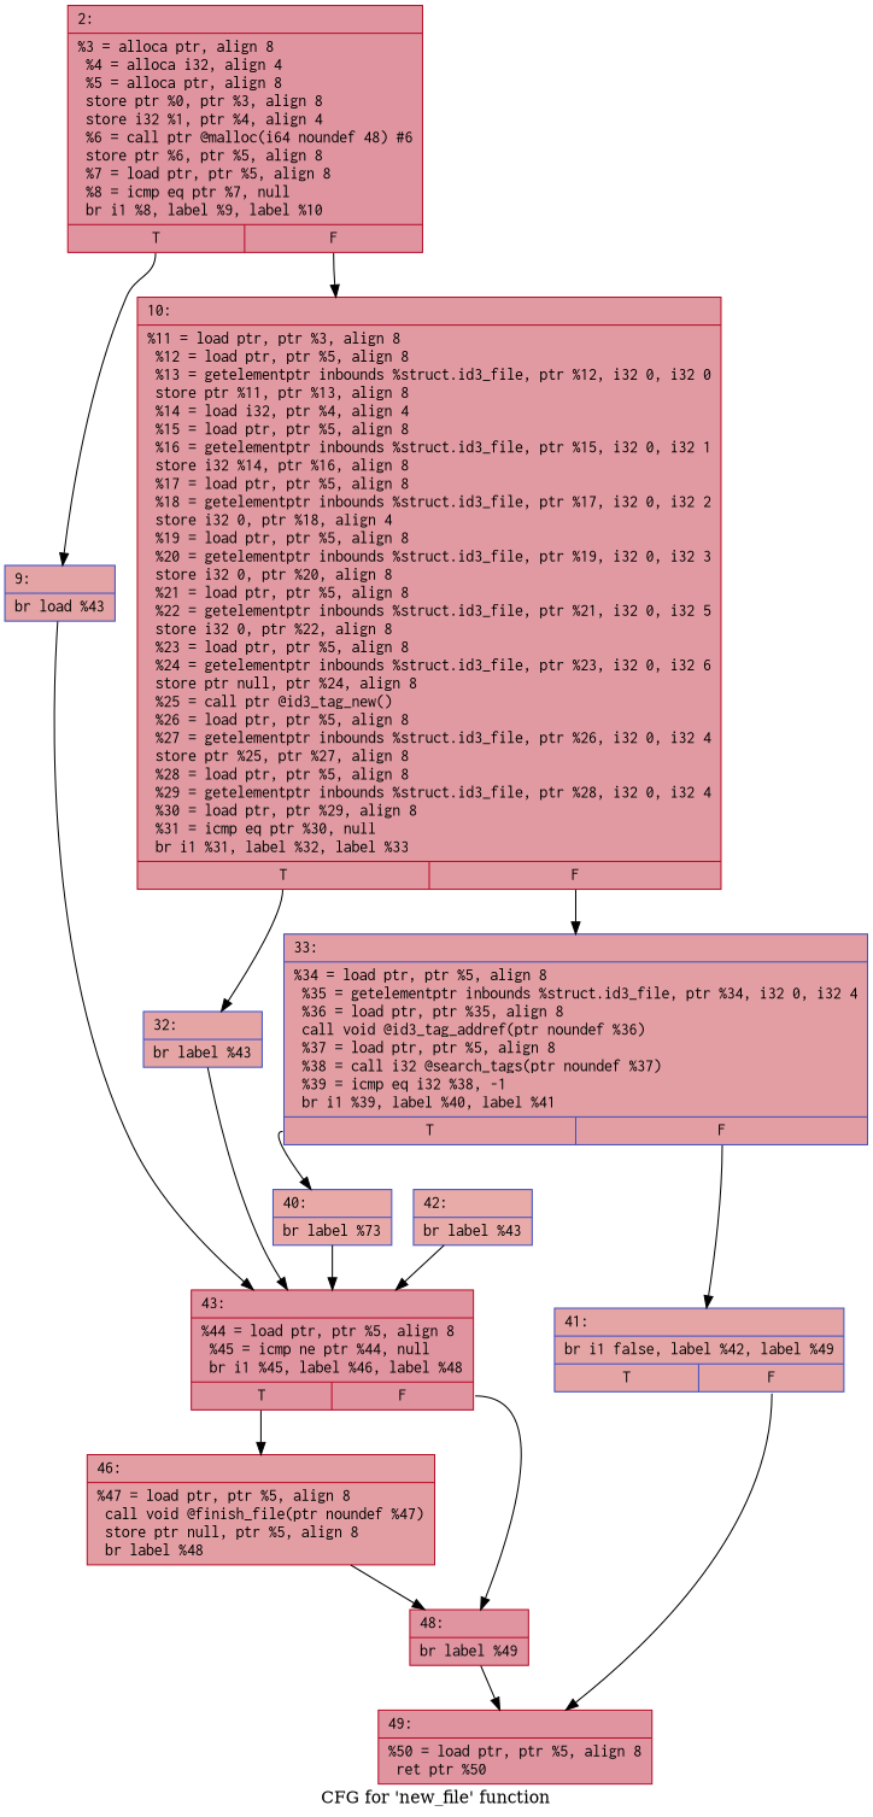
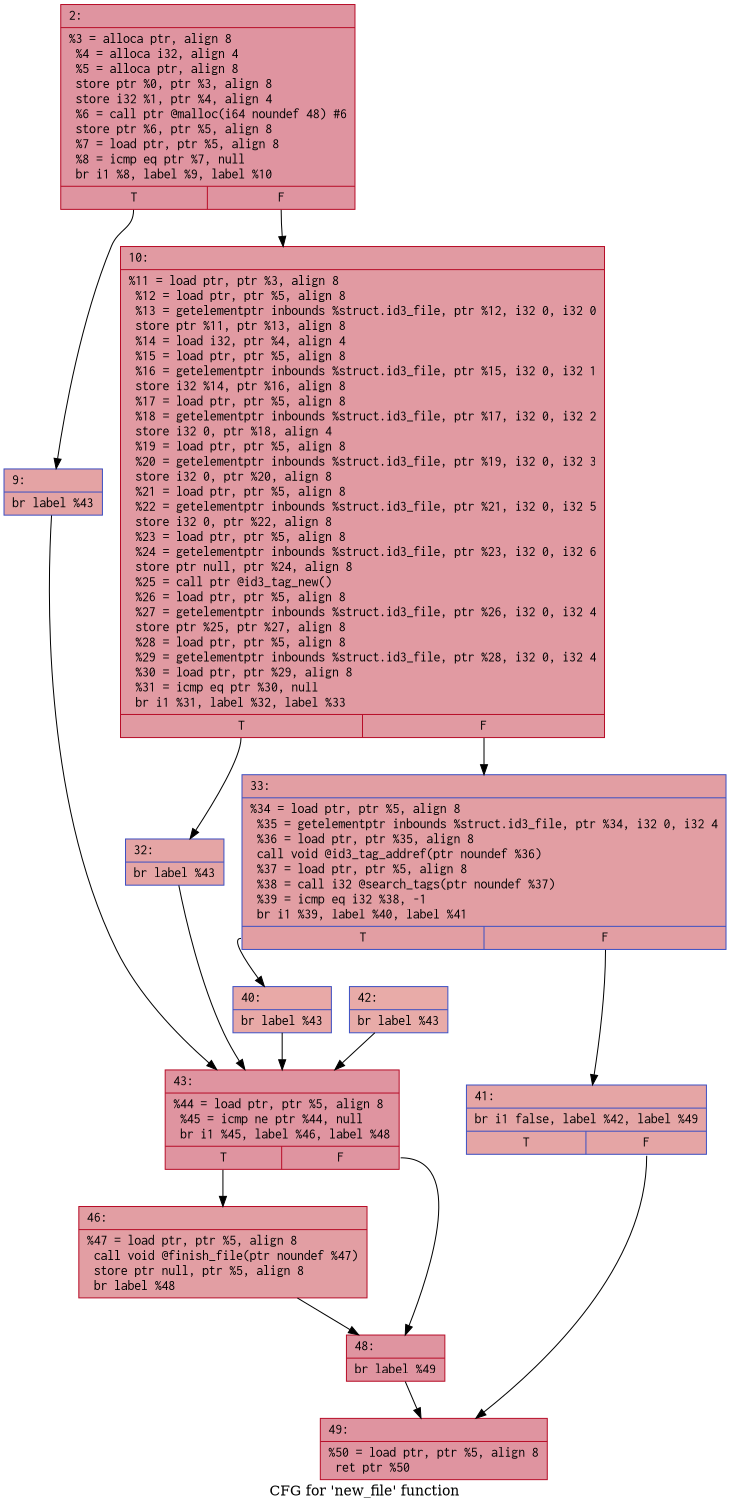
  digraph {
    label="CFG for 'new_file' function"
    node [color="#b70d28ff" fillcolor="#b70d2870" fontname=Courier shape=record style=filled]
    n1 [label="{2:\l|  %3 = alloca ptr, align 8\l  %4 = alloca i32, align 4\l  %5 = alloca ptr, align 8\l  store ptr %0, ptr %3, align 8\l  store i32 %1, ptr %4, align 4\l  %6 = call ptr @malloc(i64 noundef 48) #6\l  store ptr %6, ptr %5, align 8\l  %7 = load ptr, ptr %5, align 8\l  %8 = icmp eq ptr %7, null\l  br i1 %8, label %9, label %10\l|{<s0>T|<s1>F}}"]
-   n2 [color="#3d50c3ff" fillcolor="#c32e3170" label="{9:\l|  br load %43\l}"]
+   n2 [color="#3d50c3ff" fillcolor="#c32e3170" label="{9:\l|  br label %43\l}"]
    n3 [fillcolor="#bb1b2c70" label="{10:\l|  %11 = load ptr, ptr %3, align 8\l  %12 = load ptr, ptr %5, align 8\l  %13 = getelementptr inbounds %struct.id3_file, ptr %12, i32 0, i32 0\l  store ptr %11, ptr %13, align 8\l  %14 = load i32, ptr %4, align 4\l  %15 = load ptr, ptr %5, align 8\l  %16 = getelementptr inbounds %struct.id3_file, ptr %15, i32 0, i32 1\l  store i32 %14, ptr %16, align 8\l  %17 = load ptr, ptr %5, align 8\l  %18 = getelementptr inbounds %struct.id3_file, ptr %17, i32 0, i32 2\l  store i32 0, ptr %18, align 4\l  %19 = load ptr, ptr %5, align 8\l  %20 = getelementptr inbounds %struct.id3_file, ptr %19, i32 0, i32 3\l  store i32 0, ptr %20, align 8\l  %21 = load ptr, ptr %5, align 8\l  %22 = getelementptr inbounds %struct.id3_file, ptr %21, i32 0, i32 5\l  store i32 0, ptr %22, align 8\l  %23 = load ptr, ptr %5, align 8\l  %24 = getelementptr inbounds %struct.id3_file, ptr %23, i32 0, i32 6\l  store ptr null, ptr %24, align 8\l  %25 = call ptr @id3_tag_new()\l  %26 = load ptr, ptr %5, align 8\l  %27 = getelementptr inbounds %struct.id3_file, ptr %26, i32 0, i32 4\l  store ptr %25, ptr %27, align 8\l  %28 = load ptr, ptr %5, align 8\l  %29 = getelementptr inbounds %struct.id3_file, ptr %28, i32 0, i32 4\l  %30 = load ptr, ptr %29, align 8\l  %31 = icmp eq ptr %30, null\l  br i1 %31, label %32, label %33\l|{<s0>T|<s1>F}}"]
    n4 [label="{43:\l|  %44 = load ptr, ptr %5, align 8\l  %45 = icmp ne ptr %44, null\l  br i1 %45, label %46, label %48\l|{<s0>T|<s1>F}}"]
    n5 [color="#3d50c3ff" fillcolor="#c5333470" label="{32:\l|  br label %43\l}"]
    n6 [color="#3d50c3ff" fillcolor="#be242e70" label="{33:\l|  %34 = load ptr, ptr %5, align 8\l  %35 = getelementptr inbounds %struct.id3_file, ptr %34, i32 0, i32 4\l  %36 = load ptr, ptr %35, align 8\l  call void @id3_tag_addref(ptr noundef %36)\l  %37 = load ptr, ptr %5, align 8\l  %38 = call i32 @search_tags(ptr noundef %37)\l  %39 = icmp eq i32 %38, -1\l  br i1 %39, label %40, label %41\l|{<s0>T|<s1>F}}"]
    n7 [fillcolor="#be242e70" label="{46:\l|  %47 = load ptr, ptr %5, align 8\l  call void @finish_file(ptr noundef %47)\l  store ptr null, ptr %5, align 8\l  br label %48\l}"]
    n8 [label="{48:\l|  br label %49\l}"]
-   n9 [color="#3d50c3ff" fillcolor="#ca3b3770" label="{40:\l|  br label %73\l}"]
+   n9 [color="#3d50c3ff" fillcolor="#ca3b3770" label="{40:\l|  br label %43\l}"]
    n10 [color="#3d50c3ff" fillcolor="#c5333470" label="{41:\l|  br i1 false, label %42, label %49\l|{<s0>T|<s1>F}}"]
    n11 [label="{49:\l|  %50 = load ptr, ptr %5, align 8\l  ret ptr %50\l}"]
    n12 [color="#3d50c3ff" fillcolor="#cc403a70" label="{42:\l|  br label %43\l}"]
    n1 -> n2 [tailport=s0]
    n1 -> n3 [tailport=s1]
    n2 -> n4
    n3 -> n5 [tailport=s0]
    n3 -> n6 [tailport=s1]
    n4 -> n7 [tailport=s0]
    n4 -> n8 [tailport=s1]
    n5 -> n4
    n6 -> n9 [tailport=s0]
    n6 -> n10 [tailport=s1]
    n7 -> n8
    n8 -> n11
    n9 -> n4
    n10 -> n11 [tailport=s1]
    n12 -> n4
  }
